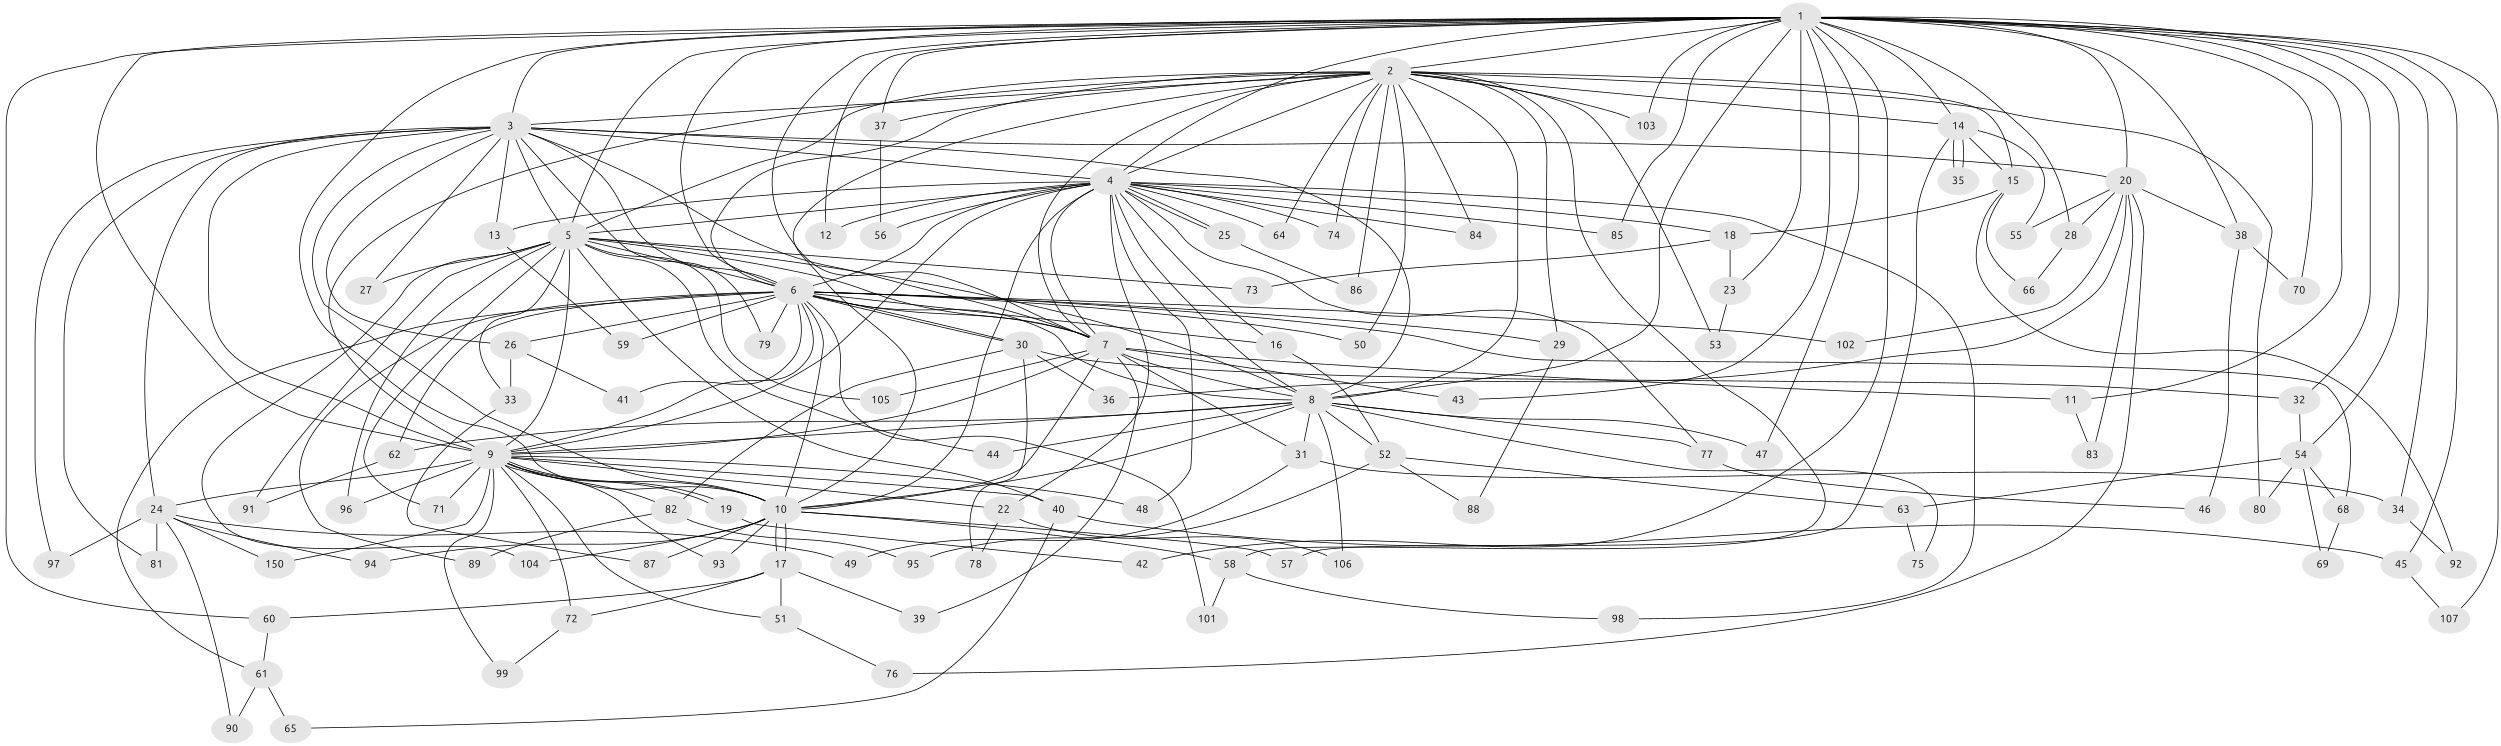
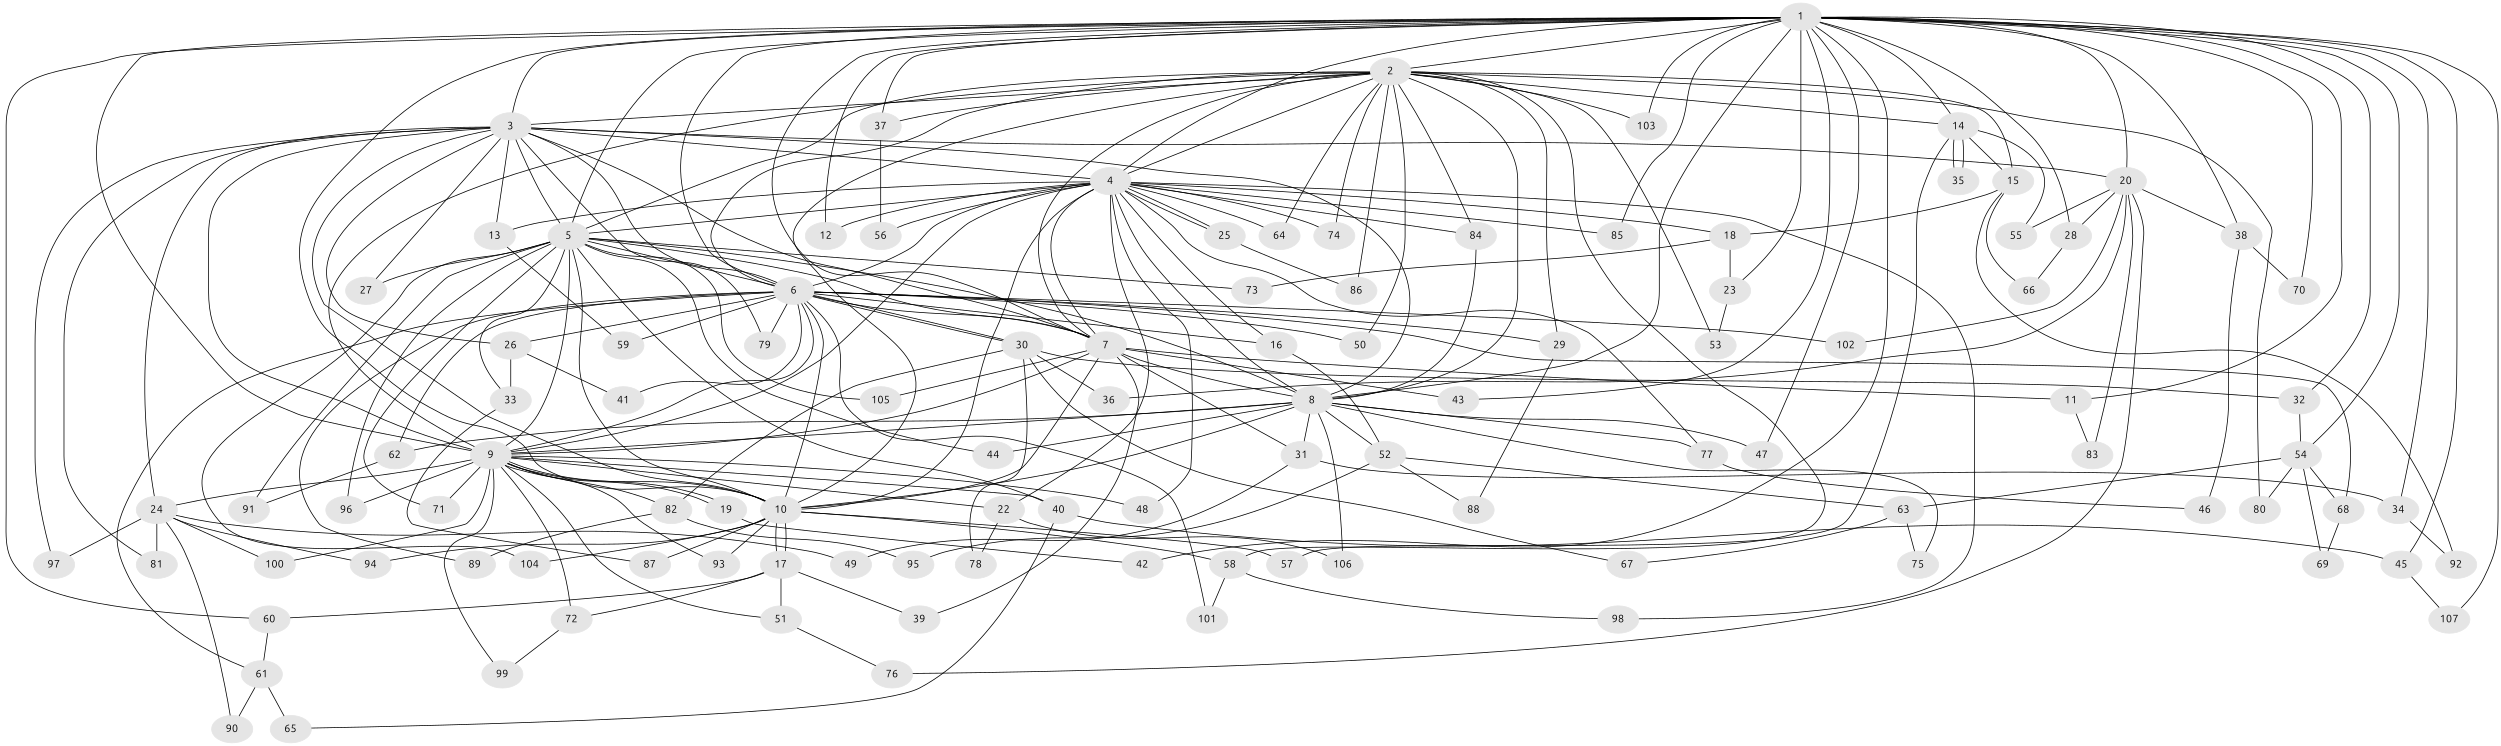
  graph {
    fontname=Ubuntu
    node [color=gray90 fontname=Ubuntu style=filled]
    edge [fontname=Ubuntu]
    1
    2
    3
    4
    5
    6
    7
    8
    9
    10
    11
    12
    14
    20
    23
    28
    32
    34
    37
    38
    42
    43
    45
    47
    54
    60
    70
    85
    103
    107
    15
    29
    50
    53
    58
    64
    74
    80
    84
    86
    13
    24
    26
    27
    79
    81
    97
    16
    18
    22
    25
    48
    56
    77
    98
    33
    40
    44
    71
    73
    91
    96
    104
    105
    30
    41
    59
    61
    62
    68
    89
    101
    102
    31
    39
    52
    75
    106
    19
    51
    72
    82
    93
    99
-   100 [label=150]
+   100
    17
    57
    87
    94
    83
    35
    55
    36
    76
    66
    92
    46
    63
    69
    88
    49
    90
    78
    65
+   67
    95
    1 -- 2
    1 -- 3
    1 -- 4
    1 -- 5
    1 -- 6
    1 -- 7
    1 -- 8
    1 -- 9
    1 -- 10
    1 -- 11
    1 -- 12
    1 -- 14
    1 -- 20
    1 -- 23
    1 -- 28
    1 -- 32
    1 -- 34
    1 -- 37
    1 -- 38
    1 -- 42
    1 -- 43
    1 -- 45
    1 -- 47
    1 -- 54
    1 -- 60
    1 -- 70
    1 -- 85
    1 -- 103
    1 -- 107
    2 -- 3
    2 -- 4
    2 -- 5
    2 -- 6
    2 -- 7
    2 -- 8
    2 -- 9
    2 -- 10
    2 -- 14
    2 -- 37
    2 -- 103
    2 -- 15
    2 -- 29
    2 -- 50
    2 -- 53
    2 -- 58
    2 -- 64
    2 -- 74
    2 -- 80
    2 -- 84
    2 -- 86
    3 -- 4
    3 -- 5
    3 -- 6
    3 -- 7
    3 -- 8
    3 -- 9
    3 -- 10
    3 -- 20
    3 -- 13
    3 -- 24
    3 -- 26
    3 -- 27
    3 -- 79
    3 -- 81
    3 -- 97
    4 -- 5
    4 -- 6
    4 -- 7
    4 -- 8
    4 -- 9
    4 -- 10
    4 -- 12
    4 -- 85
    4 -- 64
    4 -- 74
    4 -- 84
    4 -- 13
    4 -- 16
    4 -- 18
    4 -- 22
    4 -- 25
    4 -- 25
    4 -- 48
    4 -- 56
    4 -- 77
    4 -- 98
    5 -- 6
    5 -- 7
    5 -- 8
    5 -- 9
+   5 -- 10
    5 -- 27
    5 -- 33
    5 -- 40
    5 -- 44
    5 -- 71
    5 -- 73
    5 -- 91
    5 -- 96
    5 -- 104
    5 -- 105
    6 -- 7
-   6 -- 8
+   84 -- 8
    6 -- 9
    6 -- 10
    6 -- 29
    6 -- 50
    6 -- 26
    6 -- 79
    6 -- 16
    6 -- 30
    6 -- 30
    6 -- 41
    6 -- 59
    6 -- 61
    6 -- 62
    6 -- 68
    6 -- 89
    6 -- 101
    6 -- 102
    7 -- 8
    7 -- 9
    7 -- 10
    7 -- 11
    7 -- 43
    7 -- 105
    7 -- 31
    7 -- 39
    8 -- 9
    8 -- 10
    8 -- 47
    8 -- 77
    8 -- 44
    8 -- 62
    8 -- 31
    8 -- 52
    8 -- 75
    8 -- 106
    9 -- 10
    9 -- 24
    9 -- 22
    9 -- 48
    9 -- 40
    9 -- 71
    9 -- 96
    9 -- 19
    9 -- 19
    9 -- 51
    9 -- 72
    9 -- 82
    9 -- 93
    9 -- 99
    9 -- 100
    10 -- 58
    10 -- 104
    10 -- 93
    10 -- 17
    10 -- 17
    10 -- 57
    10 -- 87
    10 -- 94
    11 -- 83
    14 -- 15
    14 -- 57
    14 -- 35
    14 -- 35
    14 -- 55
    20 -- 28
    20 -- 38
    20 -- 102
    20 -- 83
    20 -- 55
    20 -- 36
    20 -- 76
    23 -- 53
    28 -- 66
    32 -- 54
    34 -- 92
    37 -- 56
    38 -- 70
    38 -- 46
    45 -- 107
    54 -- 80
    54 -- 68
    54 -- 63
    54 -- 69
    60 -- 61
    15 -- 18
    15 -- 66
    15 -- 92
    29 -- 88
    58 -- 98
    58 -- 101
    13 -- 59
    24 -- 81
    24 -- 97
    24 -- 100
    24 -- 94
    24 -- 49
    24 -- 90
    26 -- 33
    26 -- 41
    16 -- 52
    18 -- 23
    18 -- 73
    22 -- 106
    22 -- 78
    25 -- 86
    77 -- 46
    33 -- 87
    40 -- 45
    40 -- 65
    30 -- 32
    30 -- 82
    30 -- 36
    30 -- 78
+   30 -- 67
    61 -- 90
    61 -- 65
    62 -- 91
    68 -- 69
    31 -- 34
    31 -- 49
    52 -- 63
    52 -- 88
    52 -- 95
    19 -- 42
    51 -- 76
    72 -- 99
    82 -- 89
    82 -- 95
    17 -- 60
    17 -- 39
    17 -- 51
    17 -- 72
    63 -- 75
+   63 -- 67
  }
